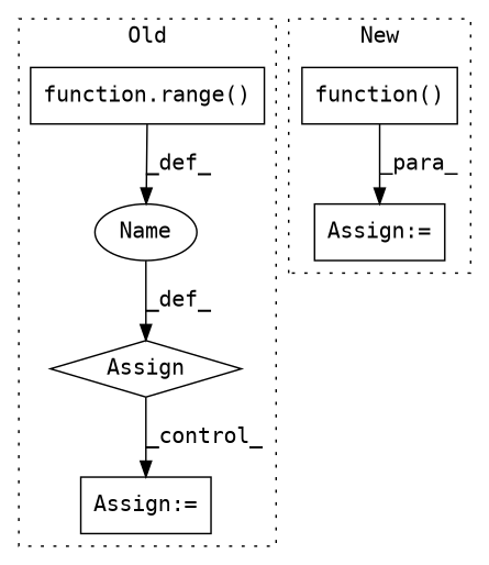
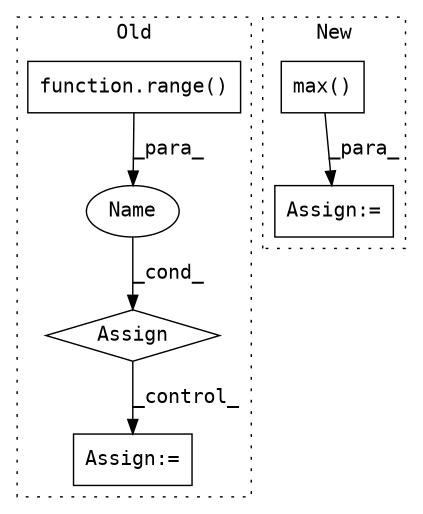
  digraph {
    fontname="DejaVu Sans Mono"
    node [a=75 fontname="DejaVu Sans Mono" l=3 shape=box]
    edge [fontname="DejaVu Sans Mono"]
    n1 [l="6,1" label="function.range()" s="710,724"]
    n2 [a=107 l="4,10" label=Assign s="959,991" shape=diamond]
    n3 [a=68 label="Assign:=" s=1140]
    n4 [a=87 label=Name s=966 shape=ellipse]
-   n5 [l="8,1" label="function()" s="640,728"]
+   n5 [l="8,1" label="max()" s="640,728"]
    n6 [a=68 label="Assign:=" s=1006]
    subgraph cluster_1 {
      label=Old
      style=dotted
      n1
      n2
      n3
      n4
    }
    subgraph cluster_2 {
      label=New
      style=dotted
      n5
      n6
    }
-   n1 -> n4 [label=_def_]
+   n1 -> n4 [label=_para_]
    n2 -> n3 [label=_control_]
-   n4 -> n2 [label=_def_]
+   n4 -> n2 [label=_cond_]
    n5 -> n6 [label=_para_]
  }
